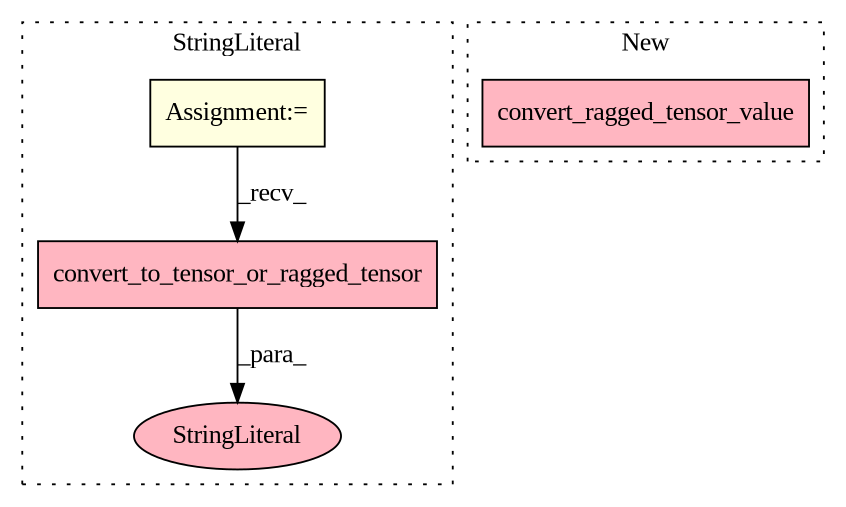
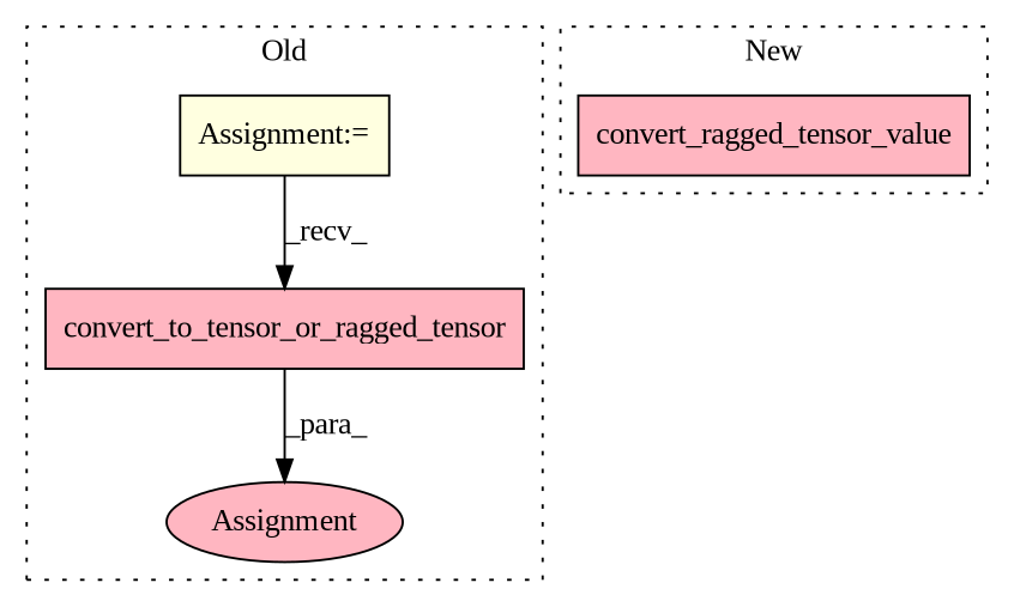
  digraph {
    fontname="Liberation Serif"
    node [a=32 fillcolor=lightpink fontname="Liberation Serif" shape=box style=filled]
    edge [fontname="Liberation Serif"]
    n1 [l="35,1" label=convert_to_tensor_or_ragged_tensor s="18310,18367"]
    n2 [a=7 fillcolor=lightyellow l=13 label="Assignment:=" s=17174]
-   n3 [a=45 l=8 label=StringLiteral s=18359 shape=ellipse]
+   n3 [a=45 l=8 label=Assignment s=18359 shape=ellipse]
    n4 [l="28,1" label=convert_ragged_tensor_value s="18367,18408"]
    subgraph cluster_1 {
-     label=StringLiteral
+     label=Old
      style=dotted
      n1
      n2
      n3
    }
    subgraph cluster_2 {
      label=New
      style=dotted
      n4
    }
    n1 -> n3 [label=_para_]
    n2 -> n1 [label=_recv_]
  }
